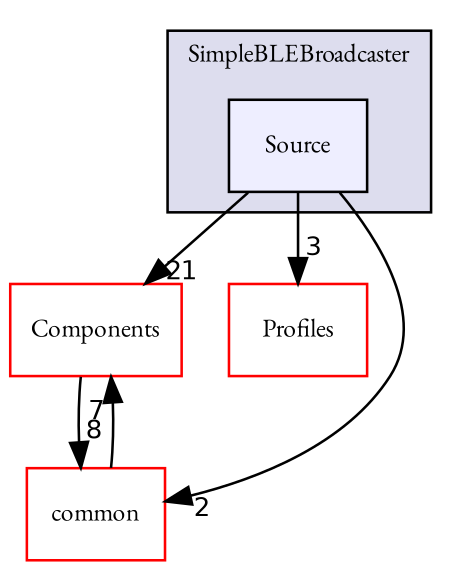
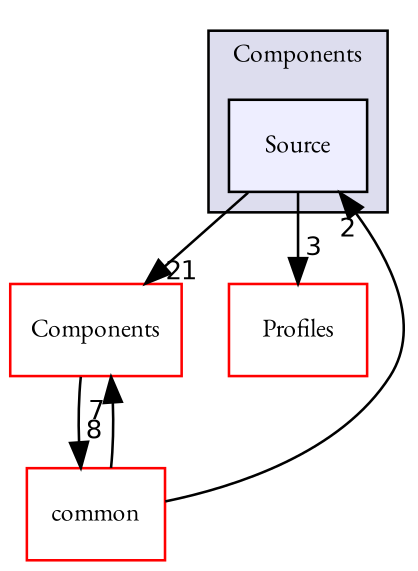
  digraph {
    compound=true
    fontname="EB Garamond"
    node [fillcolor=white fontname="EB Garamond" fontsize=10 shape=box style=filled color=red]
    edge [fontname="EB Garamond" labeldistance=1.5 labelfontname=Helvetica labelfontsize=10]
    n1 [fillcolor="#eeeeff" label=Source pencolor=black color=""]
    n2 [label=Components]
    n3 [label=Profiles]
    n4 [label=common]
    subgraph cluster_1 {
      bgcolor="#ddddee"
      fontsize=10
-     label=SimpleBLEBroadcaster
+     label=Components
      pencolor=black
      n1
    }
    n1 -> n2 [headlabel=21]
    n1 -> n3 [headlabel=3]
-   n1 -> n4 [headlabel=2]
+   n4 -> n1 [headlabel=2]
    n2 -> n4 [headlabel=8]
    n4 -> n2 [headlabel=7]
  }
